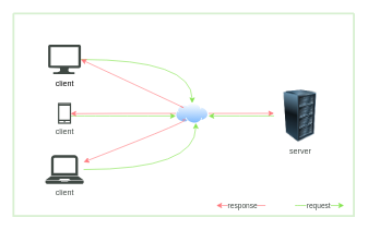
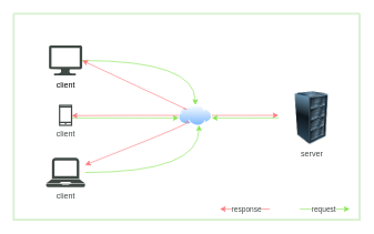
  <mxCell id="0" />
  <mxCell id="1" parent="0" />
  <mxCell id="2" value="" style="swimlane;shadow=0;strokeColor=#D8F0D1;fillColor=#ffffff;fontColor=none;align=right;startSize=0;collapsible=0;noLabel=1;strokeWidth=3;" parent="1" vertex="1"><mxGeometry x="20" width="520" height="310" as="geometry" y="20" /></mxCell>
  <mxCell id="3" style="edgeStyle=orthogonalEdgeStyle;curved=1;rounded=0;orthogonalLoop=1;jettySize=auto;html=1;entryX=0.5;entryY=0;entryDx=0;entryDy=0;strokeColor=#85E450;" edge="1" parent="2" source="4" target="9"><mxGeometry relative="1" as="geometry" /></mxCell>
  <mxCell id="4" value="client" style="verticalLabelPosition=bottom;html=1;verticalAlign=top;align=center;strokeColor=none;fillColor=#404944;shape=mxgraph.azure.computer;pointerEvents=1;" parent="2" vertex="1"><mxGeometry x="53" y="48" width="50" height="45" as="geometry" /></mxCell>
  <mxCell id="5" style="edgeStyle=orthogonalEdgeStyle;curved=1;rounded=0;orthogonalLoop=1;jettySize=auto;html=1;entryX=0;entryY=0.5;entryDx=0;entryDy=0;strokeColor=#85E450;" edge="1" parent="2"><mxGeometry relative="1" as="geometry"><mxPoint x="87" y="157.0" as="sourcePoint" /><mxPoint x="248.0" y="157.0" as="targetPoint" /></mxGeometry></mxCell>
  <mxCell id="6" value="client" style="html=1;verticalLabelPosition=bottom;align=center;labelBackgroundColor=#ffffff;verticalAlign=top;strokeWidth=2;strokeColor=#404944;shadow=0;dashed=0;shape=mxgraph.ios7.icons.smartphone;fontColor=#404944;" parent="2" vertex="1"><mxGeometry x="69" y="138" width="18" height="30" as="geometry" /></mxCell>
  <mxCell id="7" value="client" style="pointerEvents=1;shadow=0;dashed=0;html=1;strokeColor=none;fillColor=#404944;labelPosition=center;verticalLabelPosition=bottom;verticalAlign=top;align=center;outlineConnect=0;shape=mxgraph.veeam.laptop;fontColor=#404944;" parent="2" vertex="1"><mxGeometry x="48.8" y="217" width="58.4" height="44" as="geometry" /></mxCell>
  <mxCell id="8" style="edgeStyle=orthogonalEdgeStyle;curved=1;rounded=0;orthogonalLoop=1;jettySize=auto;html=1;strokeColor=#FF777C;" edge="1" parent="2" source="9"><mxGeometry relative="1" as="geometry"><mxPoint x="398" y="153" as="targetPoint" /></mxGeometry></mxCell>
  <mxCell id="9" value="" style="image;aspect=fixed;perimeter=ellipsePerimeter;html=1;align=center;shadow=0;dashed=0;spacingTop=3;image=img/lib/active_directory/internet_cloud.svg;imageBackground=default;imageBorder=none;" parent="2" vertex="1"><mxGeometry x="248" y="137.25" width="50" height="31.5" as="geometry" /></mxCell>
  <mxCell id="10" style="edgeStyle=orthogonalEdgeStyle;curved=1;rounded=0;orthogonalLoop=1;jettySize=auto;html=1;strokeColor=#85E450;" edge="1" parent="2"><mxGeometry relative="1" as="geometry"><mxPoint x="298" y="157.0" as="targetPoint" /><mxPoint x="398" y="157.0" as="sourcePoint" /></mxGeometry></mxCell>
- <mxCell id="11" value="server" style="image;html=1;image=img/lib/clip_art/computers/Server_Rack_128x128.png;fontColor=#404944;" parent="2" vertex="1"><mxGeometry x="398" y="117" width="80" height="80" as="geometry" /></mxCell>
+ <mxCell id="11" value="server" style="image;html=1;image=img/lib/clip_art/computers/Server_Rack_128x128.png;fontColor=#404944;" parent="2" vertex="1"><mxGeometry x="408" y="117" width="80" height="80" as="geometry" /></mxCell>
  <mxCell id="12" value="" style="curved=1;endArrow=classic;html=1;rounded=0;exitX=0;exitY=0.5;exitDx=0;exitDy=0;strokeColor=#FF777C;" edge="1" parent="2" target="7"><mxGeometry width="50" height="50" relative="1" as="geometry"><mxPoint x="258" y="163" as="sourcePoint" /><mxPoint x="98" y="157" as="targetPoint" /><Array as="points"><mxPoint x="288" y="157" /></Array></mxGeometry></mxCell>
  <mxCell id="13" value="" style="curved=1;endArrow=classic;html=1;rounded=0;exitX=0;exitY=0;exitDx=0;exitDy=0;strokeColor=#FF777C;entryX=1;entryY=0.5;entryDx=0;entryDy=0;entryPerimeter=0;" edge="1" parent="2" source="9" target="4"><mxGeometry width="50" height="50" relative="1" as="geometry"><mxPoint x="258" y="163" as="sourcePoint" /><mxPoint x="98" y="157" as="targetPoint" /><Array as="points"><mxPoint x="288" y="157" /></Array></mxGeometry></mxCell>
  <mxCell id="14" style="edgeStyle=orthogonalEdgeStyle;rounded=0;orthogonalLoop=1;jettySize=auto;html=1;entryX=1.012;entryY=0.516;entryDx=0;entryDy=0;entryPerimeter=0;strokeColor=#FF777C;" edge="1" parent="2" source="9" target="6"><mxGeometry relative="1" as="geometry" /></mxCell>
  <mxCell id="15" style="edgeStyle=orthogonalEdgeStyle;curved=1;rounded=0;orthogonalLoop=1;jettySize=auto;html=1;entryX=0.611;entryY=0.974;entryDx=0;entryDy=0;entryPerimeter=0;strokeColor=#85E450;" edge="1" parent="2" source="7" target="9"><mxGeometry relative="1" as="geometry" /></mxCell>
  <mxCell id="16" style="edgeStyle=orthogonalEdgeStyle;rounded=0;orthogonalLoop=1;jettySize=auto;html=1;strokeColor=#FF777C;" edge="1" parent="2"><mxGeometry relative="1" as="geometry"><mxPoint x="385" y="294" as="sourcePoint" /><mxPoint x="310" y="294" as="targetPoint" /></mxGeometry></mxCell>
  <mxCell id="17" value="&lt;font color=&quot;#404944&quot;&gt;response&lt;/font&gt;" style="edgeLabel;html=1;align=center;verticalAlign=middle;resizable=0;points=[];" vertex="1" connectable="0" parent="16"><mxGeometry x="0.125" y="-1" relative="1" as="geometry"><mxPoint x="6" as="offset" /></mxGeometry></mxCell>
  <mxCell id="18" style="edgeStyle=orthogonalEdgeStyle;curved=1;rounded=0;orthogonalLoop=1;jettySize=auto;html=1;entryX=0;entryY=0.5;entryDx=0;entryDy=0;strokeColor=#85E450;" edge="1" parent="2"><mxGeometry relative="1" as="geometry"><mxPoint x="430" y="294" as="sourcePoint" /><mxPoint x="505.0" y="294.0" as="targetPoint" /></mxGeometry></mxCell>
  <mxCell id="19" value="&lt;font color=&quot;#404944&quot;&gt;request&lt;/font&gt;" style="edgeLabel;html=1;align=center;verticalAlign=middle;resizable=0;points=[];" vertex="1" connectable="0" parent="18"><mxGeometry x="-0.064" y="1" relative="1" as="geometry"><mxPoint as="offset" /></mxGeometry></mxCell>
